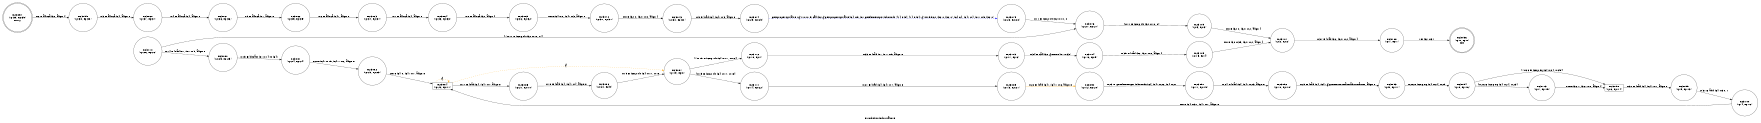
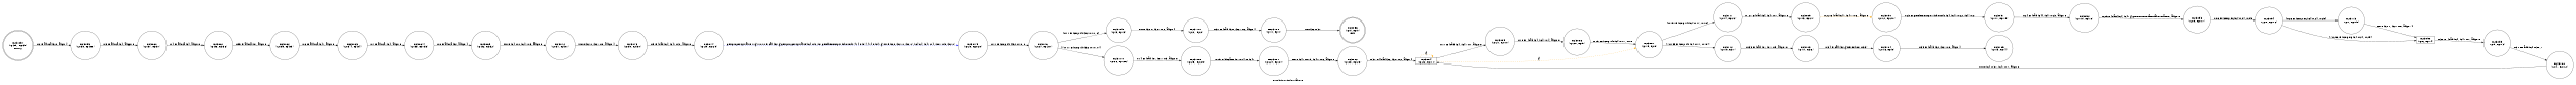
  digraph {
    label=ewmh_is_window_above
    rankdir=LR
    node [shape=circle]
    n1 [label="N23056\n(rp:0, ep:0)\nexit" shape=doublecircle]
    n2 [label="N23057\n(rp:39, ep:39)\nentry" shape=doublecircle]
    n3 [label="N23059\n(rp:38, ep:38)"]
    n4 [label="N23060\n(rp:37, ep:37)"]
    n5 [label="N23061\n(rp:36, ep:36)"]
    n6 [label="N23062\n(rp:35, ep:35)"]
    n7 [label="N23063\n(rp:34, ep:34)"]
    n8 [label="N23064\n(rp:33, ep:33)"]
    n9 [label="N23065\n(rp:32, ep:32)"]
    n10 [label="N23072\n(rp:31, ep:31)"]
    n11 [label="N23073\n(rp:30, ep:30)"]
    n12 [label="N23074\n(rp:29, ep:29)"]
    n13 [label="N23075\n(rp:28, ep:28)"]
    n14 [label="N23076\n(rp:27, ep:27)"]
    n15 [label="N23109\n(rp:3, ep:3)"]
    n16 [label="N23110\n(rp:26, ep:26)"]
    n17 [label="N23107\n(rp:2, ep:2)"]
    n18 [label="N23080\n(rp:25, ep:25)"]
    n19 [label="N23108\n(rp:1, ep:1)"]
    n20 [label="N23081\n(rp:24, ep:24)"]
    n21 [label="N23082\n(rp:23, ep:23)"]
    n22 [label="N23084\n(rp:22, ep:11)" shape=box]
    n23 [label="N23085\n(rp:21, ep:10)"]
    n24 [label="N23087\n(rp:19, ep:8)"]
    n25 [label="N23086\n(rp:20, ep:9)"]
    n26 [label="N23111\n(rp:14, ep:22)"]
    n27 [label="N23112\n(rp:18, ep:7)"]
    n28 [label="N23089\n(rp:13, ep:21)"]
    n29 [label="N23103\n(rp:17, ep:6)"]
    n30 [label="N23090\n(rp:12, ep:20)"]
    n31 [label="N23104\n(rp:16, ep:5)"]
    n32 [label="N23091\n(rp:11, ep:19)"]
    n33 [label="N23092\n(rp:10, ep:18)"]
    n34 [label="N23093\n(rp:9, ep:17)"]
    n35 [label="N23094\n(rp:8, ep:16)"]
    n36 [label="N23113\n(rp:7, ep:15)"]
    n37 [label="N23098\n(rp:6, ep:14)" shape=box]
    n38 [label="N23099\n(rp:5, ep:13)"]
    n39 [label="N23100\n(rp:4, ep:12)"]
    n40 [label="N23105\n(rp:15, ep:4)"]
    n2 -> n3 [label="%2 = alloca i32, align 4"]
    n3 -> n4 [label="%3 = alloca i64, align 8"]
    n4 -> n5 [label="%4 = alloca i64, align 8"]
    n5 -> n6 [label="%5 = alloca i8*, align 8"]
    n6 -> n7 [label="%6 = alloca i64*, align 8"]
    n7 -> n8 [label="%7 = alloca i64, align 8"]
    n8 -> n9 [label="%8 = alloca i32, align 4"]
    n9 -> n10 [label="store i64 %0, i64* %3, align 8"]
    n10 -> n11 [label="store i32 0, i32* %8, align 4"]
    n11 -> n12 [label="%9 = load i64, i64* %3, align 8"]
    n12 -> n13 [color=blue label="get_property_value --@-- %10 = call i32 @get_property_value(i64 %9, i8* getelementptr inbounds ([14 x i8], [14 x i8]* @.str.9.922, i32 0, i32 0), i64 64, i64* %4, i8** %5, i32 0)" style=dashed]
    n13 -> n14 [label="%11 = icmp slt i32 %10, 0"]
    n14 -> n15 [label="[%11 = icmp slt i32 %10, 0]"]
-   n16 -> n14 [label="[!(%11 = icmp slt i32 %10, 0)]"]
+   n14 -> n16 [label="[!(%11 = icmp slt i32 %10, 0)]"]
    n15 -> n17 [label="store i32 0, i32* %2, align 4"]
    n16 -> n18 [label="%14 = load i8*, i8** %5, align 8"]
    n17 -> n19 [label="%37 = load i32, i32* %2, align 4"]
    n18 -> n20 [label="%15 = bitcast i8* %14 to i64*"]
    n19 -> n1 [label="ret i32 %37"]
    n20 -> n21 [label="store i64* %15, i64** %6, align 8"]
-   n21 -> n22 [label="store i64 0, i64* %7, align 8"]
+   n21 -> n22 [label="%37 = load i32, i32* %2, align 4"]
    n22 -> n22 [color=orange label="@" style=dashed]
    n22 -> n23 [label="%17 = load i64, i64* %7, align 8"]
    n22 -> n24 [color=orange label="@" style=dashed]
    n23 -> n25 [label="%18 = load i64, i64* %4, align 8"]
    n24 -> n26 [label="[%19 = icmp ult i64 %17, %18]"]
    n24 -> n27 [label="[!(%19 = icmp ult i64 %17, %18)]"]
    n25 -> n24 [label="%19 = icmp ult i64 %17, %18"]
    n26 -> n28 [label="%21 = load i64, i64* %7, align 8"]
    n27 -> n29 [label="%33 = load i8*, i8** %5, align 8"]
    n28 -> n30 [color=orange label="%22 = load i64*, i64** %6, align 8"]
    n29 -> n31 [label="%34 = call i32 @XFree(i8* %33)"]
    n30 -> n32 [label="%23 = getelementptr inbounds i64, i64* %22, i64 %21"]
    n31 -> n40 [label="%35 = load i32, i32* %8, align 4"]
    n32 -> n33 [label="%24 = load i64, i64* %23, align 8"]
    n33 -> n34 [label="%25 = load i64, i64* @g_net_wm_state_above_atom, align 8"]
    n34 -> n35 [label="%26 = icmp eq i64 %24, %25"]
    n35 -> n36 [label="[%26 = icmp eq i64 %24, %25]"]
    n35 -> n37 [label="[!(%26 = icmp eq i64 %24, %25)]"]
    n36 -> n37 [label="store i32 1, i32* %8, align 4"]
    n37 -> n38 [label="%30 = load i64, i64* %7, align 8"]
    n38 -> n39 [label="%31 = add i64 %30, 1"]
    n39 -> n22 [label="store i64 %31, i64* %7, align 8"]
-   n40 -> n17 [label="store i32 %35, i32* %2, align 4"]
  }
